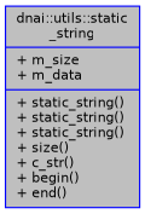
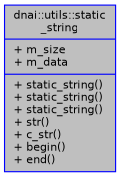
  digraph {
-   n1 [color=blue fillcolor=grey75 fontcolor=black fontname=Helvetica fontsize=10 height=0.2 label="{dnai::utils::static\l_string\n|+ m_size\l+ m_data\l|+ static_string()\l+ static_string()\l+ static_string()\l+ size()\l+ c_str()\l+ begin()\l+ end()\l}" shape=record style=filled width=0.4]
+   n1 [color=blue fillcolor=grey75 fontcolor=black fontname=Helvetica fontsize=10 height=0.2 label="{dnai::utils::static\l_string\n|+ m_size\l+ m_data\l|+ static_string()\l+ static_string()\l+ static_string()\l+ str()\l+ c_str()\l+ begin()\l+ end()\l}" shape=record style=filled width=0.4]
  }
